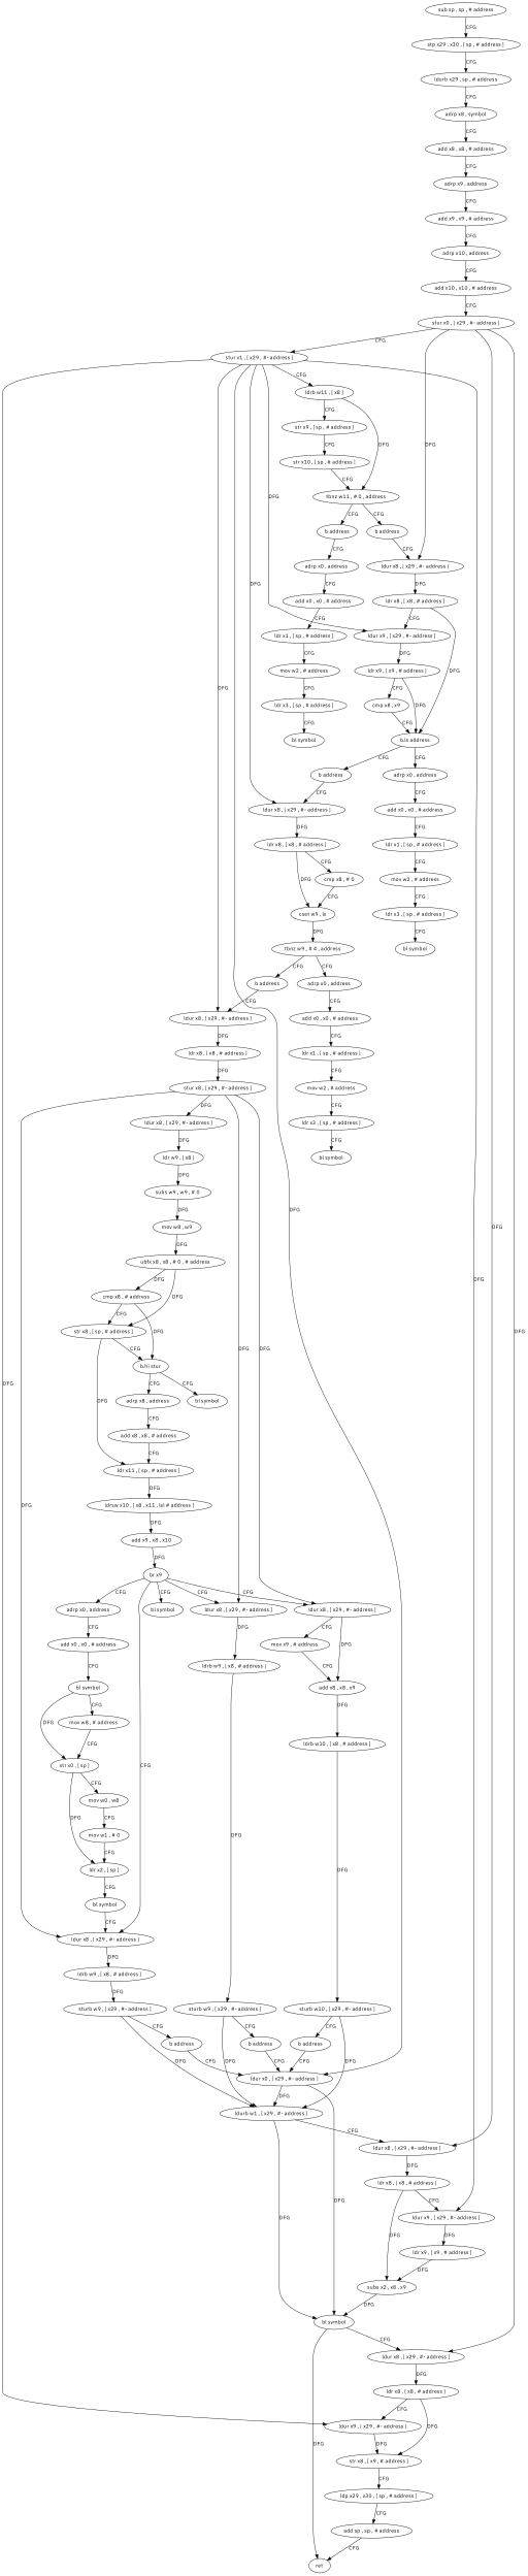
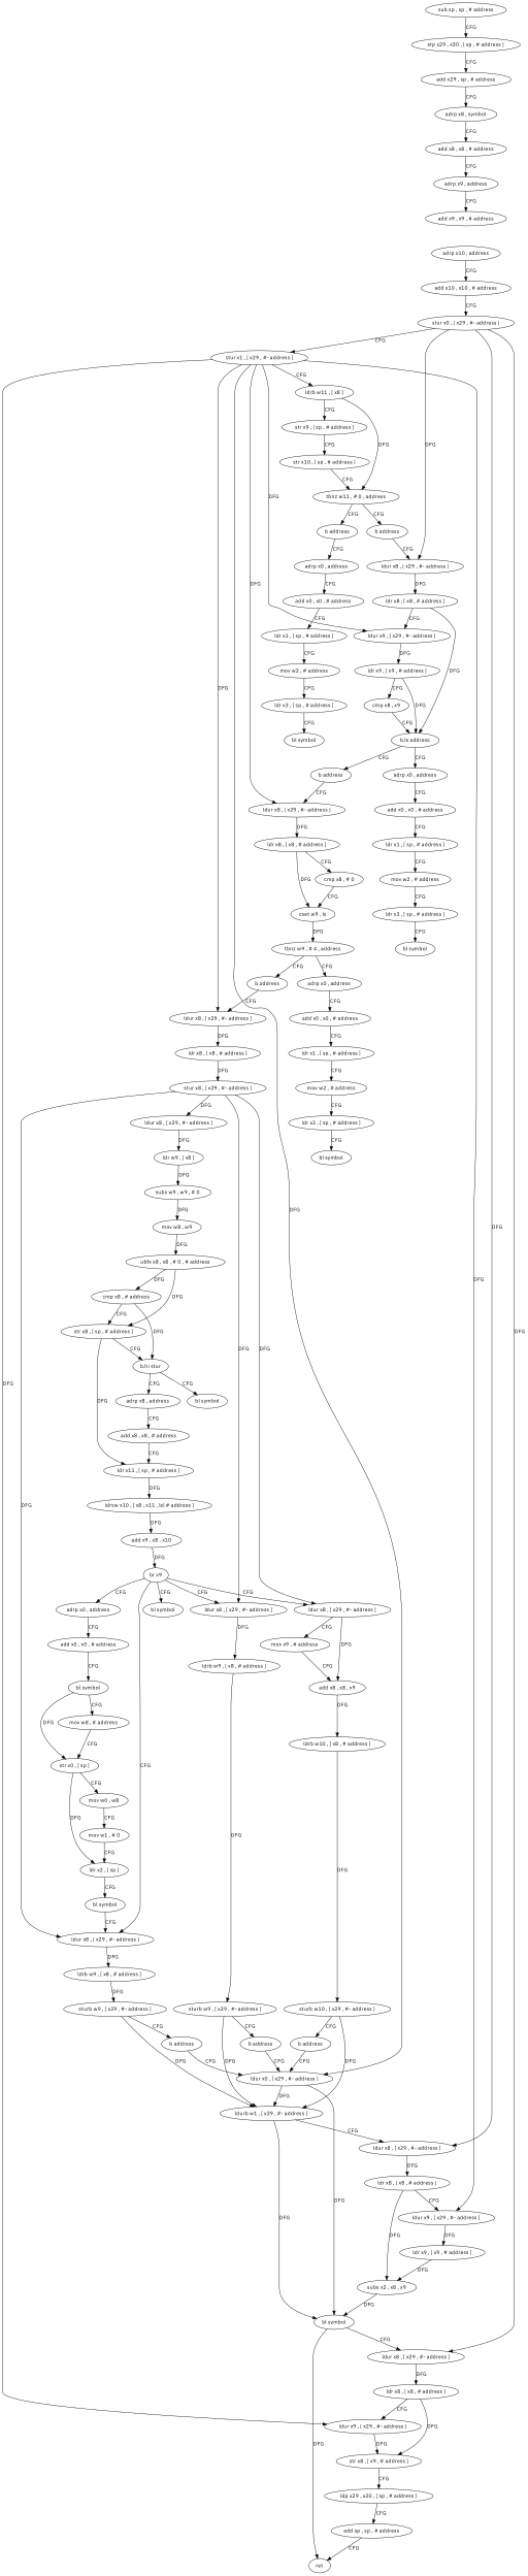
  digraph {
    fontname="IBM Plex Sans"
    node [fontname="IBM Plex Sans"]
    edge [fontname="IBM Plex Sans"]
    n1 [label="sub sp , sp , # address"]
    n2 [label="stp x29 , x30 , [ sp , # address ]"]
-   n3 [label="ldurb x29 , sp , # address"]
+   n3 [label="add x29 , sp , # address"]
    n4 [label="adrp x8 , symbol"]
    n5 [label="add x8 , x8 , # address"]
    n6 [label="adrp x9 , address"]
    n7 [label="add x9 , x9 , # address"]
    n8 [label="adrp x10 , address"]
    n9 [label="add x10 , x10 , # address"]
    n10 [label="stur x0 , [ x29 , #- address ]"]
    n11 [label="stur x1 , [ x29 , #- address ]"]
    n12 [label="ldur x8 , [ x29 , #- address ]"]
    n13 [label="ldur x8 , [ x29 , #- address ]"]
    n14 [label="ldur x8 , [ x29 , #- address ]"]
    n15 [label="ldrb w11 , [ x8 ]"]
    n16 [label="ldur x9 , [ x29 , #- address ]"]
    n17 [label="ldur x8 , [ x29 , #- address ]"]
    n18 [label="ldur x8 , [ x29 , #- address ]"]
    n19 [label="ldur x0 , [ x29 , #- address ]"]
    n20 [label="ldur x9 , [ x29 , #- address ]"]
    n21 [label="ldur x9 , [ x29 , #- address ]"]
    n22 [label="ldr x8 , [ x8 , # address ]"]
    n23 [label="ldr x8 , [ x8 , # address ]"]
    n24 [label="ldr x8 , [ x8 , # address ]"]
    n25 [label="str x9 , [ sp , # address ]"]
    n26 [label="tbnz w11 , # 0 , address"]
    n27 [label="ldr x9 , [ x9 , # address ]"]
    n28 [label="ldr x8 , [ x8 , # address ]"]
    n29 [label="ldr x8 , [ x8 , # address ]"]
    n30 [label="ldurb w1 , [ x29 , #- address ]"]
    n31 [label="bl symbol"]
    n32 [label="ldr x9 , [ x9 , # address ]"]
    n33 [label="str x8 , [ x9 , # address ]"]
    n34 [label="str x10 , [ sp , # address ]"]
    n35 [label="b address"]
    n36 [label="b address"]
    n37 [label="adrp x0 , address"]
    n38 [label="add x0 , x0 , # address"]
    n39 [label="b.ls address"]
    n40 [label="ldr x1 , [ sp , # address ]"]
    n41 [label="adrp x0 , address"]
    n42 [label="b address"]
    n43 [label="cmp x8 , x9"]
    n44 [label="add x0 , x0 , # address"]
    n45 [label="ldr x1 , [ sp , # address ]"]
    n46 [label="mov w2 , # address"]
    n47 [label="ldr x3 , [ sp , # address ]"]
    n48 [label="bl symbol"]
    n49 [label="mov w2 , # address"]
    n50 [label="ldr x3 , [ sp , # address ]"]
    n51 [label="bl symbol"]
    n52 [label="cmp x8 , # 0"]
    n53 [label="cset w9 , ls"]
    n54 [label="tbnz w9 , # 4 , address"]
    n55 [label="adrp x0 , address"]
    n56 [label="b address"]
    n57 [label="add x0 , x0 , # address"]
    n58 [label="ldr x1 , [ sp , # address ]"]
    n59 [label="mov w2 , # address"]
    n60 [label="ldr x3 , [ sp , # address ]"]
    n61 [label="bl symbol"]
    n62 [label="stur x8 , [ x29 , #- address ]"]
    n63 [label="ldur x8 , [ x29 , #- address ]"]
    n64 [label="ldur x8 , [ x29 , #- address ]"]
    n65 [label="ldur x8 , [ x29 , #- address ]"]
    n66 [label="ldur x8 , [ x29 , #- address ]"]
    n67 [label="ldr w9 , [ x8 ]"]
    n68 [label="ldrb w9 , [ x8 , # address ]"]
    n69 [label="mov x9 , # address"]
    n70 [label="add x8 , x8 , x9"]
    n71 [label="ldrb w9 , [ x8 , # address ]"]
    n72 [label="subs w9 , w9 , # 0"]
    n73 [label="mov w8 , w9"]
    n74 [label="ubfx x8 , x8 , # 0 , # address"]
    n75 [label="cmp x8 , # address"]
    n76 [label="str x8 , [ sp , # address ]"]
    n77 [label="b.hi stur"]
    n78 [label="ldr x11 , [ sp , # address ]"]
    n79 [label="bl symbol"]
    n80 [label="adrp x8 , address"]
    n81 [label="ldrsw x10 , [ x8 , x11 , lsl # address ]"]
    n82 [label="add x8 , x8 , # address"]
    n83 [label="add x9 , x8 , x10"]
    n84 [label="br x9"]
    n85 [label="adrp x0 , address"]
    n86 [label="bl symbol"]
    n87 [label="add x0 , x0 , # address"]
    n88 [label="sturb w9 , [ x29 , #- address ]"]
    n89 [label="ldrb w10 , [ x8 , # address ]"]
    n90 [label="bl symbol"]
    n91 [label="sturb w9 , [ x29 , #- address ]"]
    n92 [label="b address"]
    n93 [label=ret]
    n94 [label="sturb w10 , [ x29 , #- address ]"]
    n95 [label="b address"]
    n96 [label="mov w8 , # address"]
    n97 [label="str x0 , [ sp ]"]
    n98 [label="mov w0 , w8"]
    n99 [label="ldr x2 , [ sp ]"]
    n100 [label="mov w1 , # 0"]
    n101 [label="bl symbol"]
    n102 [label="b address"]
    n103 [label="subs x2 , x8 , x9"]
    n104 [label="ldp x29 , x30 , [ sp , # address ]"]
    n105 [label="add sp , sp , # address"]
    n1 -> n2 [label=CFG]
    n2 -> n3 [label=CFG]
    n3 -> n4 [label=CFG]
    n4 -> n5 [label=CFG]
    n5 -> n6 [label=CFG]
    n6 -> n7 [label=CFG]
-   n7 -> n8 [label=CFG]
    n8 -> n9 [label=CFG]
    n9 -> n10 [label=CFG]
    n10 -> n11 [label=CFG]
    n10 -> n12 [label=DFG]
    n10 -> n13 [label=DFG]
    n10 -> n14 [label=DFG]
    n11 -> n15 [label=CFG]
    n11 -> n16 [label=DFG]
    n11 -> n17 [label=DFG]
    n11 -> n18 [label=DFG]
    n11 -> n19 [label=DFG]
    n11 -> n20 [label=DFG]
    n11 -> n21 [label=DFG]
    n12 -> n22 [label=DFG]
    n13 -> n23 [label=DFG]
    n14 -> n24 [label=DFG]
    n15 -> n25 [label=CFG]
    n15 -> n26 [label=DFG]
    n16 -> n27 [label=DFG]
    n17 -> n28 [label=DFG]
    n18 -> n29 [label=DFG]
    n19 -> n30 [label=DFG]
    n19 -> n31 [label=DFG]
    n20 -> n32 [label=DFG]
    n21 -> n33 [label=DFG]
    n22 -> n16 [label=CFG]
    n22 -> n39 [label=DFG]
    n23 -> n20 [label=CFG]
    n23 -> n103 [label=DFG]
    n24 -> n21 [label=CFG]
    n24 -> n33 [label=DFG]
    n25 -> n34 [label=CFG]
    n26 -> n35 [label=CFG]
    n26 -> n36 [label=CFG]
    n27 -> n39 [label=DFG]
    n27 -> n43 [label=CFG]
    n28 -> n52 [label=CFG]
    n28 -> n53 [label=DFG]
    n29 -> n62 [label=DFG]
    n30 -> n13 [label=CFG]
    n30 -> n31 [label=DFG]
    n31 -> n14 [label=CFG]
    n31 -> n93 [label=DFG]
    n32 -> n103 [label=DFG]
    n33 -> n104 [label=CFG]
    n34 -> n26 [label=CFG]
    n35 -> n12 [label=CFG]
    n36 -> n37 [label=CFG]
    n37 -> n38 [label=CFG]
    n38 -> n40 [label=CFG]
    n39 -> n41 [label=CFG]
    n39 -> n42 [label=CFG]
    n40 -> n46 [label=CFG]
    n41 -> n44 [label=CFG]
    n42 -> n17 [label=CFG]
    n43 -> n39 [label=CFG]
    n44 -> n45 [label=CFG]
    n45 -> n49 [label=CFG]
    n46 -> n47 [label=CFG]
    n47 -> n48 [label=CFG]
    n49 -> n50 [label=CFG]
    n50 -> n51 [label=CFG]
    n52 -> n53 [label=CFG]
    n53 -> n54 [label=DFG]
    n54 -> n55 [label=CFG]
    n54 -> n56 [label=CFG]
    n55 -> n57 [label=CFG]
    n56 -> n18 [label=CFG]
    n57 -> n58 [label=CFG]
    n58 -> n59 [label=CFG]
    n59 -> n60 [label=CFG]
    n60 -> n61 [label=CFG]
    n62 -> n63 [label=DFG]
    n62 -> n64 [label=DFG]
    n62 -> n65 [label=DFG]
    n62 -> n66 [label=DFG]
    n63 -> n67 [label=DFG]
    n64 -> n68 [label=DFG]
    n65 -> n69 [label=CFG]
    n65 -> n70 [label=DFG]
    n66 -> n71 [label=DFG]
    n67 -> n72 [label=DFG]
    n68 -> n88 [label=DFG]
    n69 -> n70 [label=CFG]
    n70 -> n89 [label=DFG]
    n71 -> n91 [label=DFG]
    n72 -> n73 [label=DFG]
    n73 -> n74 [label=DFG]
    n74 -> n75 [label=DFG]
    n74 -> n76 [label=DFG]
    n75 -> n76 [label=CFG]
    n75 -> n77 [label=DFG]
    n76 -> n77 [label=CFG]
    n76 -> n78 [label=DFG]
    n77 -> n79 [label=CFG]
    n77 -> n80 [label=CFG]
    n78 -> n81 [label=DFG]
    n80 -> n82 [label=CFG]
    n81 -> n83 [label=DFG]
    n82 -> n78 [label=CFG]
    n83 -> n84 [label=DFG]
    n84 -> n64 [label=CFG]
    n84 -> n65 [label=CFG]
    n84 -> n66 [label=CFG]
    n84 -> n85 [label=CFG]
    n84 -> n86 [label=CFG]
    n85 -> n87 [label=CFG]
    n87 -> n90 [label=CFG]
    n88 -> n30 [label=DFG]
    n88 -> n92 [label=CFG]
    n89 -> n94 [label=DFG]
    n90 -> n96 [label=CFG]
    n90 -> n97 [label=DFG]
    n91 -> n30 [label=DFG]
    n91 -> n102 [label=CFG]
    n92 -> n19 [label=CFG]
    n94 -> n30 [label=DFG]
    n94 -> n95 [label=CFG]
    n95 -> n19 [label=CFG]
    n96 -> n97 [label=CFG]
    n97 -> n98 [label=CFG]
    n97 -> n99 [label=DFG]
    n98 -> n100 [label=CFG]
    n99 -> n101 [label=CFG]
    n100 -> n99 [label=CFG]
    n101 -> n66 [label=CFG]
    n102 -> n19 [label=CFG]
    n103 -> n31 [label=DFG]
    n104 -> n105 [label=CFG]
    n105 -> n93 [label=CFG]
  }
